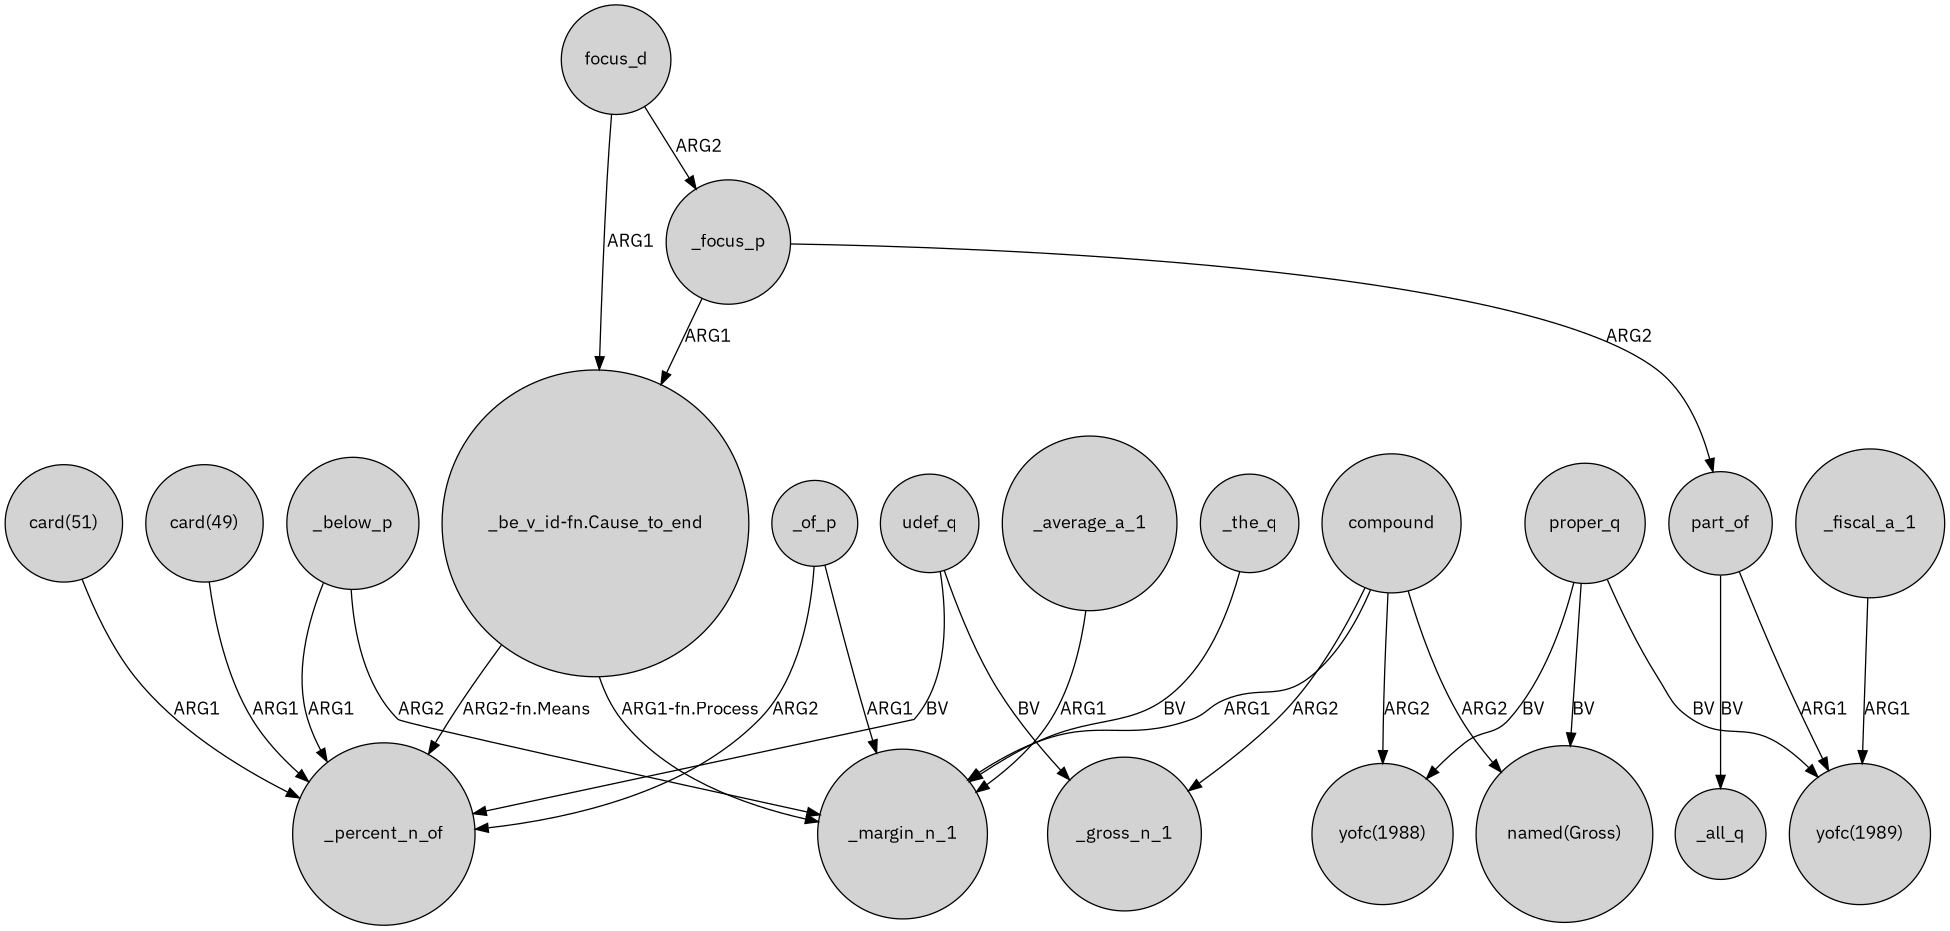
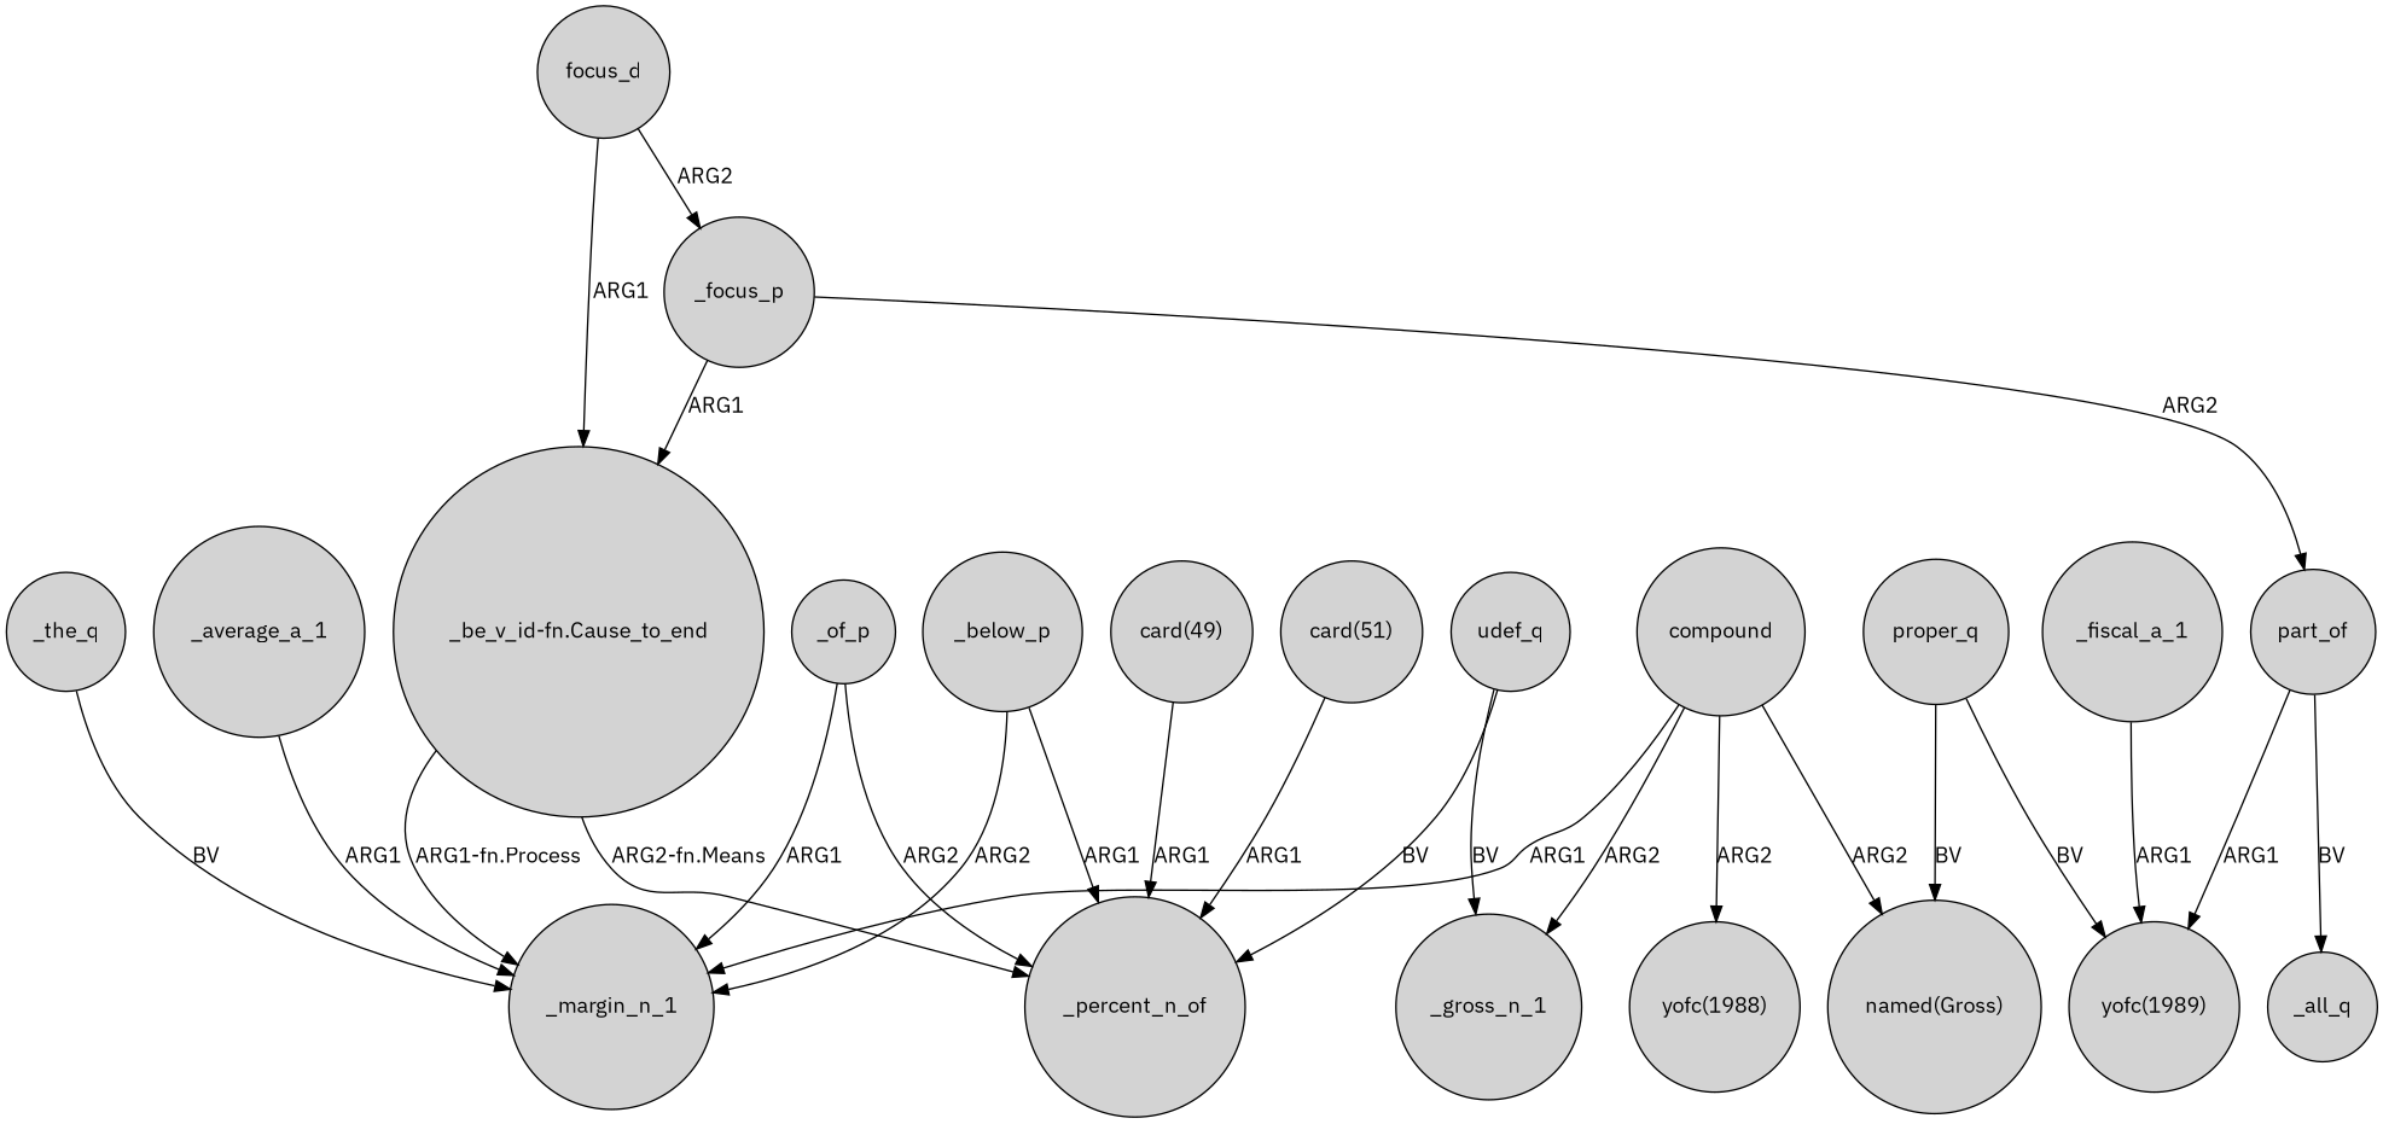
  digraph {
    fontname="IBM Plex Sans"
    node [fontname="IBM Plex Sans" shape=circle style=filled]
    edge [fontname="IBM Plex Sans"]
    focus_d
    "_be_v_id-fn.Cause_to_end"
    n3 [label=_focus_p]
    _margin_n_1
    _percent_n_of
    part_of
    _average_a_1
    proper_q
    "named(Gross)"
    "yofc(1988)"
    "yofc(1989)"
    _below_p
    compound
    _gross_n_1
    _all_q
    _fiscal_a_1
    _the_q
    "card(49)"
    udef_q
    "card(51)"
    _of_p
    focus_d -> "_be_v_id-fn.Cause_to_end" [label=ARG1]
    focus_d -> n3 [label=ARG2]
    "_be_v_id-fn.Cause_to_end" -> _margin_n_1 [label="ARG1-fn.Process"]
    "_be_v_id-fn.Cause_to_end" -> _percent_n_of [label="ARG2-fn.Means"]
    n3 -> "_be_v_id-fn.Cause_to_end" [label=ARG1]
    n3 -> part_of [label=ARG2]
    part_of -> "yofc(1989)" [label=ARG1]
    part_of -> _all_q [label=BV]
    _average_a_1 -> _margin_n_1 [label=ARG1]
    proper_q -> "named(Gross)" [label=BV]
-   proper_q -> "yofc(1988)" [label=BV]
    proper_q -> "yofc(1989)" [label=BV]
    _below_p -> _margin_n_1 [label=ARG2]
    _below_p -> _percent_n_of [label=ARG1]
    compound -> _margin_n_1 [label=ARG1]
    compound -> "named(Gross)" [label=ARG2]
    compound -> "yofc(1988)" [label=ARG2]
    compound -> _gross_n_1 [label=ARG2]
    _fiscal_a_1 -> "yofc(1989)" [label=ARG1]
    _the_q -> _margin_n_1 [label=BV]
    "card(49)" -> _percent_n_of [label=ARG1]
    udef_q -> _percent_n_of [label=BV]
    udef_q -> _gross_n_1 [label=BV]
    "card(51)" -> _percent_n_of [label=ARG1]
    _of_p -> _margin_n_1 [label=ARG1]
    _of_p -> _percent_n_of [label=ARG2]
  }
